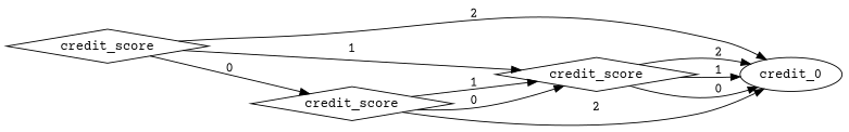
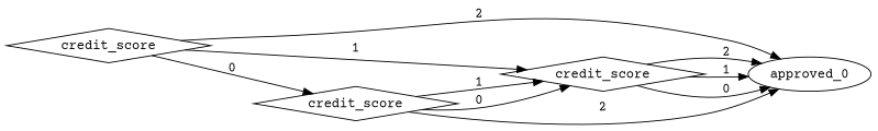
  digraph {
    rankdir=LR
    fontname="Courier Prime"
    node [fontname="Courier Prime" shape=diamond]
    edge [fontname="Courier Prime"]
-   n1 [label=credit_0 shape=""]
+   n1 [label=approved_0 shape=""]
    n2 [label=credit_score]
    n3 [label=credit_score]
    n4 [label=credit_score]
    n2 -> n1 [label=2]
    n2 -> n1 [label=1]
    n2 -> n1 [label=0]
    n3 -> n1 [label=2]
    n3 -> n2 [label=1]
    n3 -> n2 [label=0]
    n4 -> n1 [label=2]
    n4 -> n2 [label=1]
    n4 -> n3 [label=0]
  }
